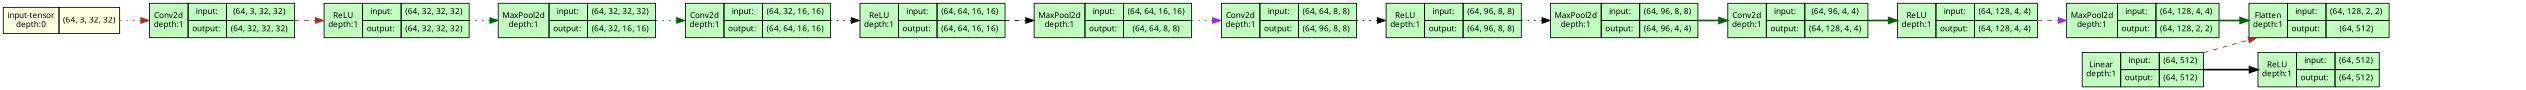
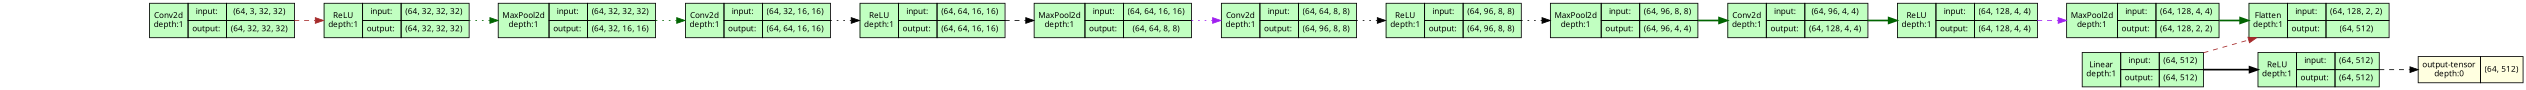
  strict digraph {
    ordering=in
    rankdir=LR
    node [align=left fillcolor=darkseagreen1 fontname="Linux libertine" fontsize=10 margin=0 ranksep=0.1 shape=plaintext style=filled]
    edge [color=black fontsize=10 style=dotted]
-   n1 [fillcolor=lightyellow height=0.2 label=<                     <TABLE BORDER="0" CELLBORDER="1"                     CELLSPACING="0" CELLPADDING="4">                         <TR><TD>input-tensor<BR/>depth:0</TD><TD>(64, 3, 32, 32)</TD></TR>                     </TABLE>>]
    n2 [height=0.2 label=<                     <TABLE BORDER="0" CELLBORDER="1"                     CELLSPACING="0" CELLPADDING="4">                     <TR>                         <TD ROWSPAN="2">Conv2d<BR/>depth:1</TD>                         <TD COLSPAN="2">input:</TD>                         <TD COLSPAN="2">(64, 3, 32, 32) </TD>                     </TR>                     <TR>                         <TD COLSPAN="2">output: </TD>                         <TD COLSPAN="2">(64, 32, 32, 32) </TD>                     </TR>                     </TABLE>>]
    n3 [height=0.2 label=<                     <TABLE BORDER="0" CELLBORDER="1"                     CELLSPACING="0" CELLPADDING="4">                     <TR>                         <TD ROWSPAN="2">ReLU<BR/>depth:1</TD>                         <TD COLSPAN="2">input:</TD>                         <TD COLSPAN="2">(64, 32, 32, 32) </TD>                     </TR>                     <TR>                         <TD COLSPAN="2">output: </TD>                         <TD COLSPAN="2">(64, 32, 32, 32) </TD>                     </TR>                     </TABLE>>]
    n4 [height=0.2 label=<                     <TABLE BORDER="0" CELLBORDER="1"                     CELLSPACING="0" CELLPADDING="4">                     <TR>                         <TD ROWSPAN="2">MaxPool2d<BR/>depth:1</TD>                         <TD COLSPAN="2">input:</TD>                         <TD COLSPAN="2">(64, 32, 32, 32) </TD>                     </TR>                     <TR>                         <TD COLSPAN="2">output: </TD>                         <TD COLSPAN="2">(64, 32, 16, 16) </TD>                     </TR>                     </TABLE>>]
    n5 [height=0.2 label=<                     <TABLE BORDER="0" CELLBORDER="1"                     CELLSPACING="0" CELLPADDING="4">                     <TR>                         <TD ROWSPAN="2">Conv2d<BR/>depth:1</TD>                         <TD COLSPAN="2">input:</TD>                         <TD COLSPAN="2">(64, 32, 16, 16) </TD>                     </TR>                     <TR>                         <TD COLSPAN="2">output: </TD>                         <TD COLSPAN="2">(64, 64, 16, 16) </TD>                     </TR>                     </TABLE>>]
    n6 [height=0.2 label=<                     <TABLE BORDER="0" CELLBORDER="1"                     CELLSPACING="0" CELLPADDING="4">                     <TR>                         <TD ROWSPAN="2">ReLU<BR/>depth:1</TD>                         <TD COLSPAN="2">input:</TD>                         <TD COLSPAN="2">(64, 64, 16, 16) </TD>                     </TR>                     <TR>                         <TD COLSPAN="2">output: </TD>                         <TD COLSPAN="2">(64, 64, 16, 16) </TD>                     </TR>                     </TABLE>>]
    n7 [height=0.2 label=<                     <TABLE BORDER="0" CELLBORDER="1"                     CELLSPACING="0" CELLPADDING="4">                     <TR>                         <TD ROWSPAN="2">MaxPool2d<BR/>depth:1</TD>                         <TD COLSPAN="2">input:</TD>                         <TD COLSPAN="2">(64, 64, 16, 16) </TD>                     </TR>                     <TR>                         <TD COLSPAN="2">output: </TD>                         <TD COLSPAN="2">(64, 64, 8, 8) </TD>                     </TR>                     </TABLE>>]
    n8 [height=0.2 label=<                     <TABLE BORDER="0" CELLBORDER="1"                     CELLSPACING="0" CELLPADDING="4">                     <TR>                         <TD ROWSPAN="2">Conv2d<BR/>depth:1</TD>                         <TD COLSPAN="2">input:</TD>                         <TD COLSPAN="2">(64, 64, 8, 8) </TD>                     </TR>                     <TR>                         <TD COLSPAN="2">output: </TD>                         <TD COLSPAN="2">(64, 96, 8, 8) </TD>                     </TR>                     </TABLE>>]
    n9 [height=0.2 label=<                     <TABLE BORDER="0" CELLBORDER="1"                     CELLSPACING="0" CELLPADDING="4">                     <TR>                         <TD ROWSPAN="2">ReLU<BR/>depth:1</TD>                         <TD COLSPAN="2">input:</TD>                         <TD COLSPAN="2">(64, 96, 8, 8) </TD>                     </TR>                     <TR>                         <TD COLSPAN="2">output: </TD>                         <TD COLSPAN="2">(64, 96, 8, 8) </TD>                     </TR>                     </TABLE>>]
    n10 [height=0.2 label=<                     <TABLE BORDER="0" CELLBORDER="1"                     CELLSPACING="0" CELLPADDING="4">                     <TR>                         <TD ROWSPAN="2">MaxPool2d<BR/>depth:1</TD>                         <TD COLSPAN="2">input:</TD>                         <TD COLSPAN="2">(64, 96, 8, 8) </TD>                     </TR>                     <TR>                         <TD COLSPAN="2">output: </TD>                         <TD COLSPAN="2">(64, 96, 4, 4) </TD>                     </TR>                     </TABLE>>]
    n11 [height=0.2 label=<                     <TABLE BORDER="0" CELLBORDER="1"                     CELLSPACING="0" CELLPADDING="4">                     <TR>                         <TD ROWSPAN="2">Conv2d<BR/>depth:1</TD>                         <TD COLSPAN="2">input:</TD>                         <TD COLSPAN="2">(64, 96, 4, 4) </TD>                     </TR>                     <TR>                         <TD COLSPAN="2">output: </TD>                         <TD COLSPAN="2">(64, 128, 4, 4) </TD>                     </TR>                     </TABLE>>]
    n12 [height=0.2 label=<                     <TABLE BORDER="0" CELLBORDER="1"                     CELLSPACING="0" CELLPADDING="4">                     <TR>                         <TD ROWSPAN="2">ReLU<BR/>depth:1</TD>                         <TD COLSPAN="2">input:</TD>                         <TD COLSPAN="2">(64, 128, 4, 4) </TD>                     </TR>                     <TR>                         <TD COLSPAN="2">output: </TD>                         <TD COLSPAN="2">(64, 128, 4, 4) </TD>                     </TR>                     </TABLE>>]
    n13 [height=0.2 label=<                     <TABLE BORDER="0" CELLBORDER="1"                     CELLSPACING="0" CELLPADDING="4">                     <TR>                         <TD ROWSPAN="2">MaxPool2d<BR/>depth:1</TD>                         <TD COLSPAN="2">input:</TD>                         <TD COLSPAN="2">(64, 128, 4, 4) </TD>                     </TR>                     <TR>                         <TD COLSPAN="2">output: </TD>                         <TD COLSPAN="2">(64, 128, 2, 2) </TD>                     </TR>                     </TABLE>>]
    n14 [height=0.2 label=<                     <TABLE BORDER="0" CELLBORDER="1"                     CELLSPACING="0" CELLPADDING="4">                     <TR>                         <TD ROWSPAN="2">Flatten<BR/>depth:1</TD>                         <TD COLSPAN="2">input:</TD>                         <TD COLSPAN="2">(64, 128, 2, 2) </TD>                     </TR>                     <TR>                         <TD COLSPAN="2">output: </TD>                         <TD COLSPAN="2">(64, 512) </TD>                     </TR>                     </TABLE>>]
    n15 [height=0.2 label=<                     <TABLE BORDER="0" CELLBORDER="1"                     CELLSPACING="0" CELLPADDING="4">                     <TR>                         <TD ROWSPAN="2">Linear<BR/>depth:1</TD>                         <TD COLSPAN="2">input:</TD>                         <TD COLSPAN="2">(64, 512) </TD>                     </TR>                     <TR>                         <TD COLSPAN="2">output: </TD>                         <TD COLSPAN="2">(64, 512) </TD>                     </TR>                     </TABLE>>]
    n16 [height=0.2 label=<                     <TABLE BORDER="0" CELLBORDER="1"                     CELLSPACING="0" CELLPADDING="4">                     <TR>                         <TD ROWSPAN="2">ReLU<BR/>depth:1</TD>                         <TD COLSPAN="2">input:</TD>                         <TD COLSPAN="2">(64, 512) </TD>                     </TR>                     <TR>                         <TD COLSPAN="2">output: </TD>                         <TD COLSPAN="2">(64, 512) </TD>                     </TR>                     </TABLE>>]
-   n1 -> n2 [color=brown]
+   n17 [fillcolor=lightyellow height=0.2 label=<                     <TABLE BORDER="0" CELLBORDER="1"                     CELLSPACING="0" CELLPADDING="4">                         <TR><TD>output-tensor<BR/>depth:0</TD><TD>(64, 512)</TD></TR>                     </TABLE>>]
    n2 -> n3 [color=brown style=dashed]
    n3 -> n4 [color=darkgreen]
    n4 -> n5 [color=darkgreen]
    n5 -> n6
    n6 -> n7 [style=dashed]
    n7 -> n8 [color=purple]
    n8 -> n9
    n9 -> n10
    n10 -> n11 [color=darkgreen style=bold]
    n11 -> n12 [color=darkgreen style=bold]
    n12 -> n13 [color=purple style=dashed]
    n13 -> n14 [color=darkgreen style=bold]
    n15 -> n14 [color=brown style=dashed]
    n15 -> n16 [style=bold]
+   n16 -> n17 [style=dashed]
  }
